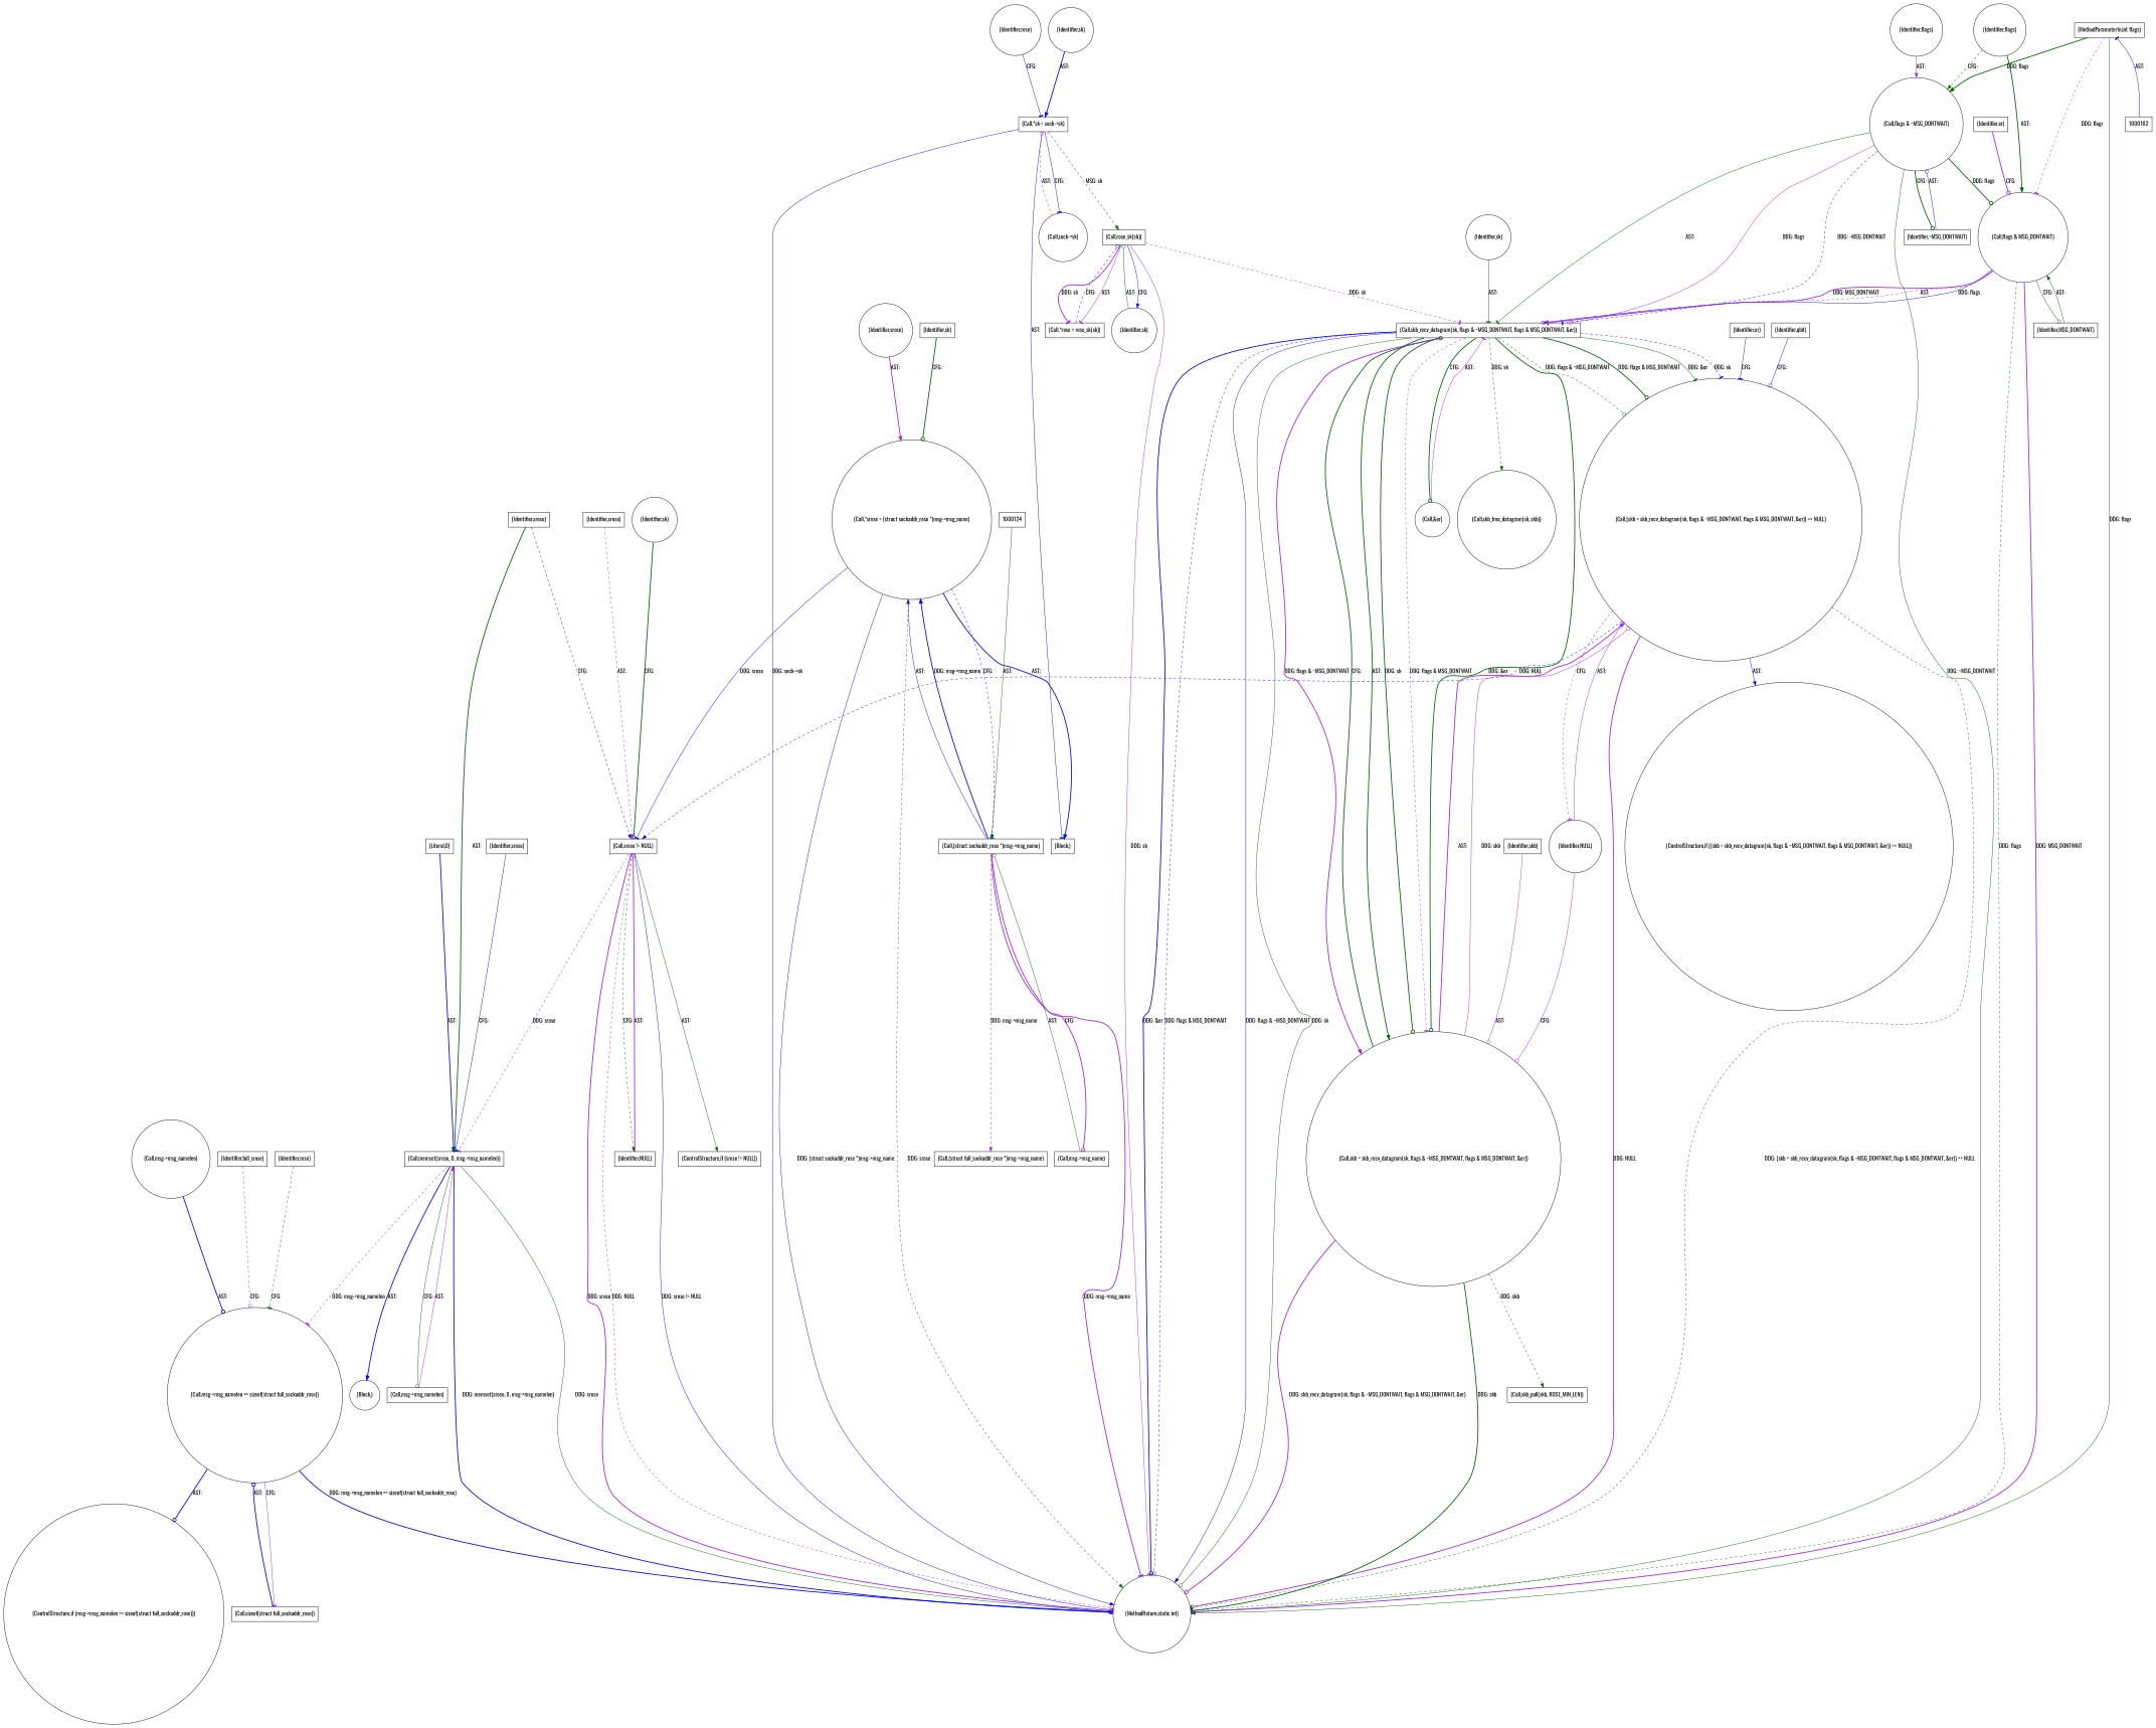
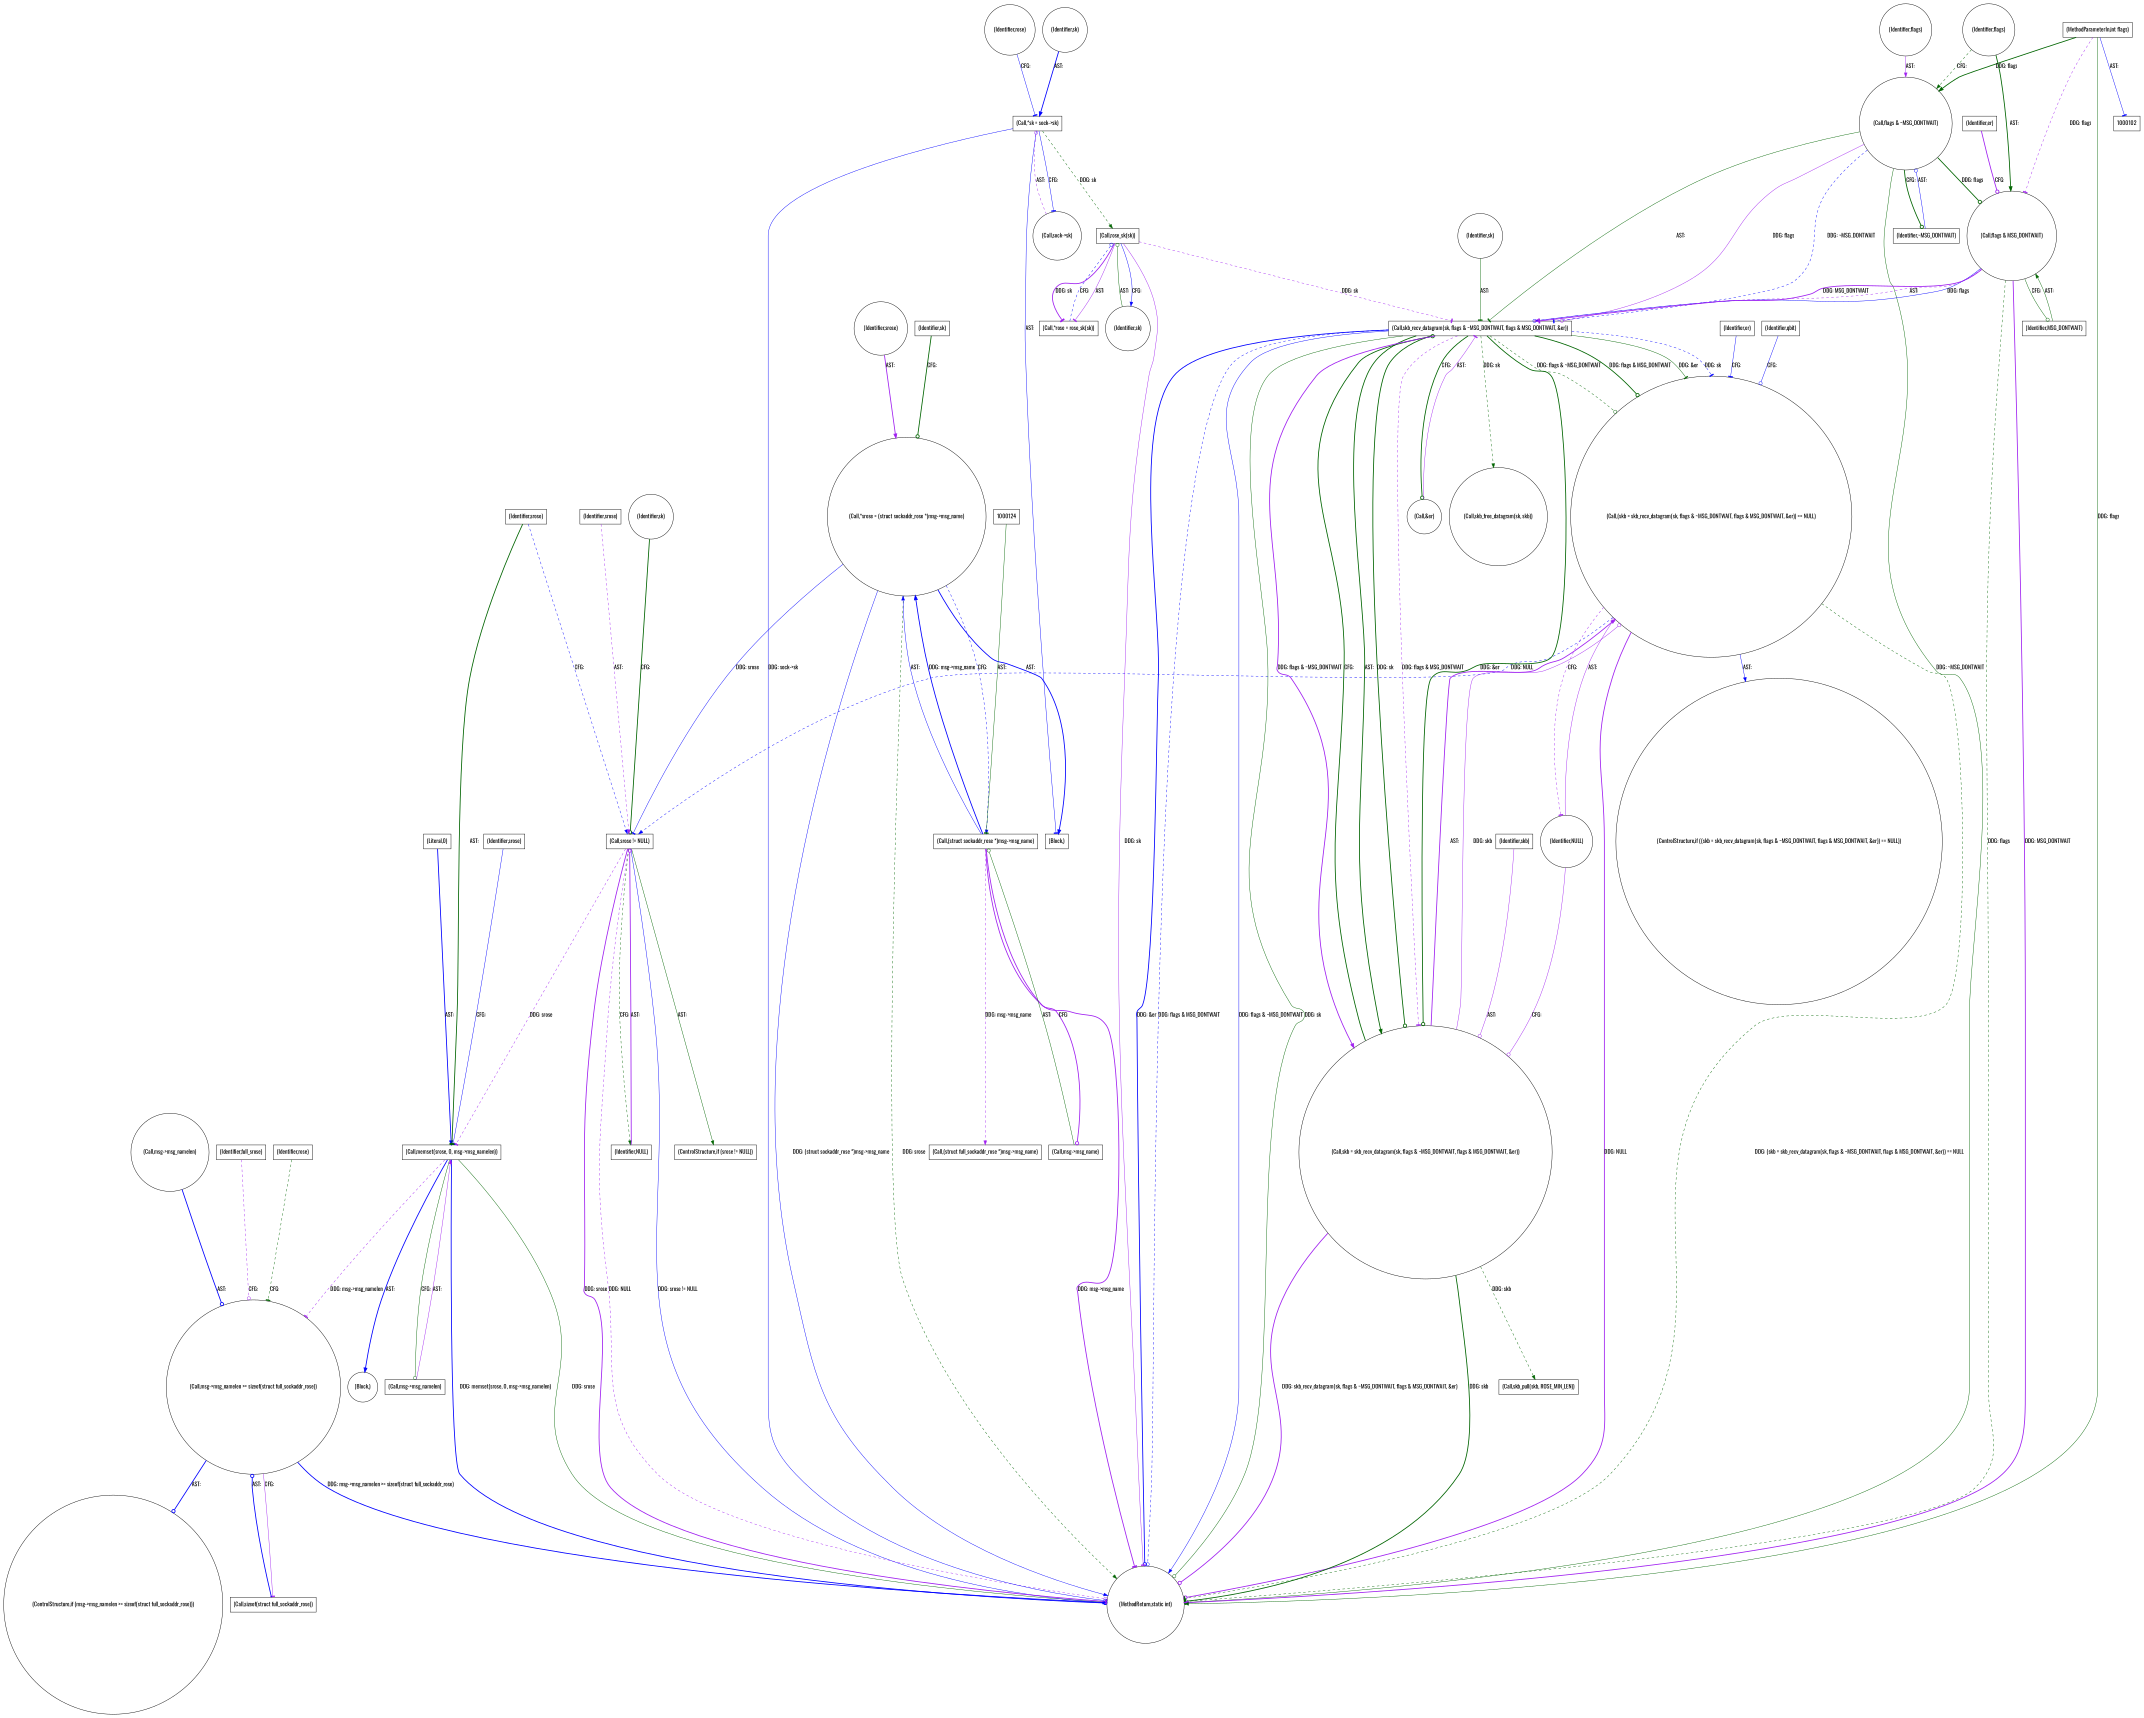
  digraph {
    fontname=Oswald
    node [fontname=Oswald shape=box]
    edge [arrowhead=odot color=darkgreen fontname=Oswald style=solid]
    n1 [label="(Call,msg->msg_namelen >= sizeof(struct full_sockaddr_rose))" shape=circle]
    n2 [label="(ControlStructure,if (msg->msg_namelen >= sizeof(struct full_sockaddr_rose)))" shape=circle]
    n3 [label="(Call,sizeof(struct full_sockaddr_rose))"]
    n4 [label="(MethodReturn,static int)" shape=circle]
    n5 [label="(Call,memset(srose, 0, msg->msg_namelen))"]
    n6 [label="(Call,msg->msg_namelen)"]
    n7 [label="(Block,)" shape=circle]
    n8 [label="(Call,srose != NULL)"]
    n9 [label="(Identifier,NULL)"]
    n10 [label="(ControlStructure,if (srose != NULL))"]
    n11 [label="(Call,*srose = (struct sockaddr_rose *)msg->msg_name)" shape=circle]
    n12 [label="(Call,(struct sockaddr_rose *)msg->msg_name)"]
    n13 [label="(Block,)"]
    n14 [label="(Call,msg->msg_name)"]
    n15 [label="(Call,(struct full_sockaddr_rose *)msg->msg_name)"]
    n16 [label="(Call,(skb = skb_recv_datagram(sk, flags & ~MSG_DONTWAIT, flags & MSG_DONTWAIT, &er)) == NULL)" shape=circle]
    n17 [label="(Identifier,NULL)" shape=circle]
    n18 [label="(ControlStructure,if ((skb = skb_recv_datagram(sk, flags & ~MSG_DONTWAIT, flags & MSG_DONTWAIT, &er)) == NULL))" shape=circle]
    n19 [label="(Call,skb = skb_recv_datagram(sk, flags & ~MSG_DONTWAIT, flags & MSG_DONTWAIT, &er))" shape=circle]
    n20 [label="(Call,skb_recv_datagram(sk, flags & ~MSG_DONTWAIT, flags & MSG_DONTWAIT, &er))"]
    n21 [label="(Call,skb_pull(skb, ROSE_MIN_LEN))"]
    n22 [label="(Call,&er)" shape=circle]
    n23 [label="(Call,skb_free_datagram(sk, skb))" shape=circle]
    n24 [label="(Call,rose_sk(sk))"]
    n25 [label="(Call,*rose = rose_sk(sk))"]
    n26 [label="(Identifier,sk)" shape=circle]
    n27 [label="(Call,*sk = sock->sk)"]
    n28 [label="(Call,sock->sk)" shape=circle]
    n29 [label="(Call,flags & ~MSG_DONTWAIT)" shape=circle]
    n30 [label="(Call,flags & MSG_DONTWAIT)" shape=circle]
    n31 [label="(Identifier,~MSG_DONTWAIT)"]
    n32 [label="(Identifier,MSG_DONTWAIT)"]
    n33 [label="(MethodParameterIn,int flags)"]
    1000102
    n35 [label="(Identifier,rose)"]
    n36 [label="(Identifier,srose)"]
    n37 [label="(Literal,0)"]
    n38 [label="(Identifier,er)"]
    n39 [label="(Identifier,er)"]
    n40 [label="(Identifier,flags)" shape=circle]
    n41 [label="(Identifier,srose)"]
    n42 [label="(Identifier,rose)" shape=circle]
    n43 [label="(Identifier,srose)" shape=circle]
    n44 [label="(Identifier,sk)" shape=circle]
    n45 [label="(Call,msg->msg_namelen)" shape=circle]
    n46 [label="(Identifier,full_srose)"]
    n47 [label="(Identifier,flags)" shape=circle]
    n48 [label="(Identifier,sk)" shape=circle]
    n49 [label="(Identifier,sk)" shape=circle]
    n50 [label="(Identifier,skb)"]
    n51 [label="(Identifier,srose)"]
    n52 [label="(Identifier,sk)"]
    n53 [label="(Identifier,qbit)"]
    1000124
    n1 -> n2 [color=blue label="AST: " style=bold]
    n1 -> n3 [arrowhead=tee color=purple label="CFG: "]
    n1 -> n4 [color=blue label="DDG: msg->msg_namelen >= sizeof(struct full_sockaddr_rose)" style=bold]
    n3 -> n1 [color=blue label="AST: " style=bold]
    n5 -> n1 [arrowhead=tee color=purple label="DDG: msg->msg_namelen" style=dashed]
    n5 -> n4 [arrowhead=tee label="DDG: srose"]
    n5 -> n4 [color=blue label="DDG: memset(srose, 0, msg->msg_namelen)" style=bold]
    n5 -> n6 [label="CFG: "]
    n5 -> n7 [arrowhead=normal color=blue label="AST: " style=bold]
    n6 -> n5 [arrowhead=normal color=purple label="AST: "]
    n8 -> n4 [arrowhead=normal color=blue label="DDG: srose != NULL"]
    n8 -> n4 [arrowhead=tee color=purple label="DDG: srose" style=bold]
    n8 -> n4 [color=purple label="DDG: NULL" style=dashed]
    n8 -> n5 [arrowhead=tee color=purple label="DDG: srose" style=dashed]
    n8 -> n9 [arrowhead=normal label="CFG: " style=dashed]
    n8 -> n10 [arrowhead=normal label="AST: "]
    n9 -> n8 [color=purple label="AST: " style=bold]
    n11 -> n4 [arrowhead=normal color=blue label="DDG: (struct sockaddr_rose *)msg->msg_name"]
    n11 -> n4 [arrowhead=normal label="DDG: srose" style=dashed]
    n11 -> n8 [arrowhead=tee color=blue label="DDG: srose"]
    n11 -> n12 [arrowhead=normal color=blue label="CFG: " style=dashed]
    n11 -> n13 [arrowhead=normal color=blue label="AST: " style=bold]
    n12 -> n4 [arrowhead=tee color=purple label="DDG: msg->msg_name" style=bold]
    n12 -> n11 [arrowhead=normal color=blue label="AST: "]
    n12 -> n11 [arrowhead=normal color=blue label="DDG: msg->msg_name" style=bold]
    n12 -> n14 [color=purple label="CFG: " style=bold]
    n12 -> n15 [arrowhead=normal color=purple label="DDG: msg->msg_name" style=dashed]
    n14 -> n12 [label="AST: "]
    n16 -> n4 [color=purple label="DDG: NULL" style=bold]
    n16 -> n4 [arrowhead=tee label="DDG: (skb = skb_recv_datagram(sk, flags & ~MSG_DONTWAIT, flags & MSG_DONTWAIT, &er)) == NULL" style=dashed]
    n16 -> n8 [arrowhead=normal color=blue label="DDG: NULL" style=dashed]
    n16 -> n17 [arrowhead=tee color=purple label="CFG: " style=dashed]
    n16 -> n18 [arrowhead=normal color=blue label="AST: "]
    n17 -> n16 [color=purple label="AST: "]
    n17 -> n19 [color=purple label="CFG: "]
    n19 -> n4 [arrowhead=tee label="DDG: skb" style=bold]
    n19 -> n4 [color=purple label="DDG: skb_recv_datagram(sk, flags & ~MSG_DONTWAIT, flags & MSG_DONTWAIT, &er)" style=bold]
    n19 -> n16 [arrowhead=normal color=purple label="AST: " style=bold]
    n19 -> n16 [color=purple label="DDG: skb"]
    n19 -> n20 [label="CFG: " style=bold]
    n19 -> n21 [arrowhead=normal label="DDG: skb" style=dashed]
    n20 -> n4 [color=blue label="DDG: flags & MSG_DONTWAIT" style=dashed]
    n20 -> n4 [color=blue label="DDG: &er" style=bold]
    n20 -> n4 [arrowhead=normal color=blue label="DDG: flags & ~MSG_DONTWAIT"]
    n20 -> n4 [label="DDG: sk"]
    n20 -> n16 [arrowhead=tee color=blue label="DDG: sk" style=dashed]
    n20 -> n16 [label="DDG: flags & ~MSG_DONTWAIT" style=dashed]
    n20 -> n16 [label="DDG: flags & MSG_DONTWAIT" style=bold]
    n20 -> n16 [arrowhead=tee label="DDG: &er"]
    n20 -> n19 [arrowhead=normal label="AST: " style=bold]
    n20 -> n19 [label="DDG: sk" style=bold]
    n20 -> n19 [arrowhead=normal color=purple label="DDG: flags & ~MSG_DONTWAIT" style=bold]
    n20 -> n19 [arrowhead=tee color=purple label="DDG: flags & MSG_DONTWAIT" style=dashed]
    n20 -> n19 [label="DDG: &er" style=bold]
    n20 -> n22 [label="CFG: " style=bold]
    n20 -> n23 [arrowhead=normal label="DDG: sk" style=dashed]
    n22 -> n20 [arrowhead=tee color=purple label="AST: "]
    n24 -> n4 [arrowhead=tee color=purple label="DDG: sk"]
    n24 -> n20 [arrowhead=tee color=purple label="DDG: sk" style=dashed]
    n24 -> n25 [arrowhead=tee color=purple label="AST: "]
    n24 -> n25 [arrowhead=tee color=purple label="DDG: sk" style=bold]
    n24 -> n26 [arrowhead=normal color=blue label="CFG: "]
    n25 -> n24 [color=blue label="CFG: " style=dashed]
    n26 -> n24 [label="AST: "]
    n27 -> n4 [color=blue label="DDG: sock->sk"]
    n27 -> n13 [arrowhead=tee color=blue label="AST: "]
-   n27 -> n24 [arrowhead=normal label="MSG: sk" style=dashed]
+   n27 -> n24 [arrowhead=normal label="DDG: sk" style=dashed]
    n27 -> n28 [arrowhead=tee color=blue label="CFG: "]
    n28 -> n27 [color=purple label="AST: " style=dashed]
    n29 -> n4 [arrowhead=tee label="DDG: ~MSG_DONTWAIT"]
    n29 -> n20 [arrowhead=tee label="AST: "]
    n29 -> n20 [color=purple label="DDG: flags"]
    n29 -> n20 [arrowhead=tee color=blue label="DDG: ~MSG_DONTWAIT" style=dashed]
    n29 -> n30 [label="DDG: flags" style=bold]
    n29 -> n31 [label="CFG: " style=bold]
    n30 -> n4 [label="DDG: flags" style=dashed]
    n30 -> n4 [arrowhead=normal color=purple label="DDG: MSG_DONTWAIT" style=bold]
    n30 -> n20 [arrowhead=normal color=purple label="AST: " style=dashed]
    n30 -> n20 [color=blue label="DDG: flags"]
    n30 -> n20 [arrowhead=tee color=purple label="DDG: MSG_DONTWAIT" style=bold]
    n30 -> n32 [label="CFG: "]
    n31 -> n29 [color=blue label="AST: "]
    n32 -> n30 [arrowhead=normal label="AST: "]
    n33 -> n4 [arrowhead=normal label="DDG: flags"]
    n33 -> n29 [arrowhead=normal label="DDG: flags" style=bold]
    n33 -> n30 [arrowhead=tee color=purple label="DDG: flags" style=dashed]
-   1000102 -> n33 [arrowhead=tee color=blue label="AST: "]
+   n33 -> 1000102 [arrowhead=tee color=blue label="AST: "]
    n35 -> n1 [arrowhead=tee label="CFG: " style=dashed]
    n36 -> n5 [arrowhead=tee color=blue label="CFG: "]
    n37 -> n5 [arrowhead=normal color=blue label="AST: " style=bold]
    n38 -> n16 [arrowhead=tee color=blue label="CFG: "]
    n39 -> n30 [color=purple label="CFG: " style=bold]
    n40 -> n29 [arrowhead=normal color=purple label="AST: "]
    n41 -> n5 [arrowhead=tee label="AST: " style=bold]
    n41 -> n8 [arrowhead=normal color=blue label="CFG: " style=dashed]
    n42 -> n27 [arrowhead=tee color=blue label="CFG: "]
    n43 -> n11 [arrowhead=normal color=purple label="AST: " style=bold]
    n44 -> n20 [arrowhead=tee label="AST: "]
    n45 -> n1 [color=blue label="AST: " style=bold]
    n46 -> n1 [color=purple label="CFG: " style=dashed]
    n47 -> n29 [arrowhead=normal label="CFG: " style=dashed]
    n47 -> n30 [arrowhead=normal label="AST: " style=bold]
    n48 -> n8 [label="CFG: " style=bold]
    n49 -> n27 [arrowhead=normal color=blue label="AST: " style=bold]
    n50 -> n19 [color=purple label="AST: "]
    n51 -> n8 [arrowhead=normal color=purple label="AST: " style=dashed]
    n52 -> n11 [label="CFG: " style=bold]
    n53 -> n16 [color=blue label="CFG: "]
    1000124 -> n12 [arrowhead=tee label="AST: "]
  }
